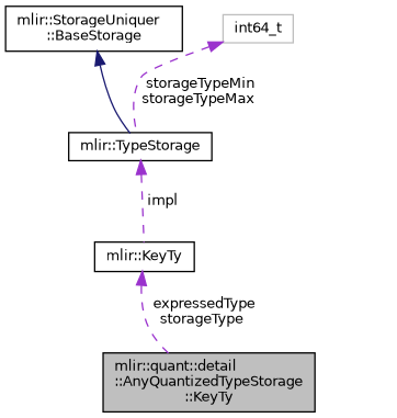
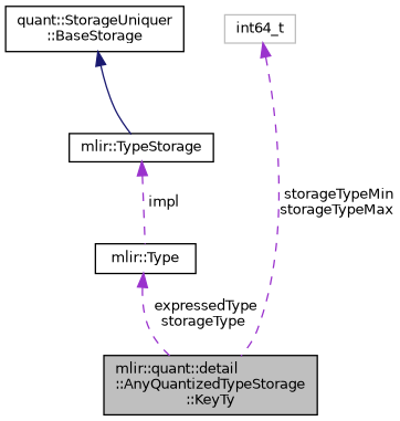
  digraph {
    node [color=black fontname=Helvetica fontsize=10 shape=record]
    edge [color=darkorchid3 dir=back fontname=Helvetica fontsize=10 labelfontname=Helvetica labelfontsize=10 style=dashed]
    n1 [fillcolor=grey75 fontcolor=black height=0.2 label="mlir::quant::detail\l::AnyQuantizedTypeStorage\l::KeyTy" style=filled width=0.4]
-   n2 [height=0.2 label="mlir::KeyTy" width=0.4]
+   n2 [height=0.2 label="mlir::Type" width=0.4]
    n3 [height=0.2 label="mlir::TypeStorage" width=0.4]
-   n4 [height=0.2 label="mlir::StorageUniquer\l::BaseStorage" width=0.4]
+   n4 [height=0.2 label="quant::StorageUniquer\l::BaseStorage" width=0.4]
    n5 [color=grey75 height=0.2 label=int64_t width=0.4]
    n2 -> n1 [label=" expressedType\nstorageType"]
    n3 -> n2 [label=" impl"]
    n4 -> n3 [color=midnightblue style=solid]
-   n5 -> n3 [label=" storageTypeMin\nstorageTypeMax"]
+   n5 -> n1 [label=" storageTypeMin\nstorageTypeMax"]
  }
